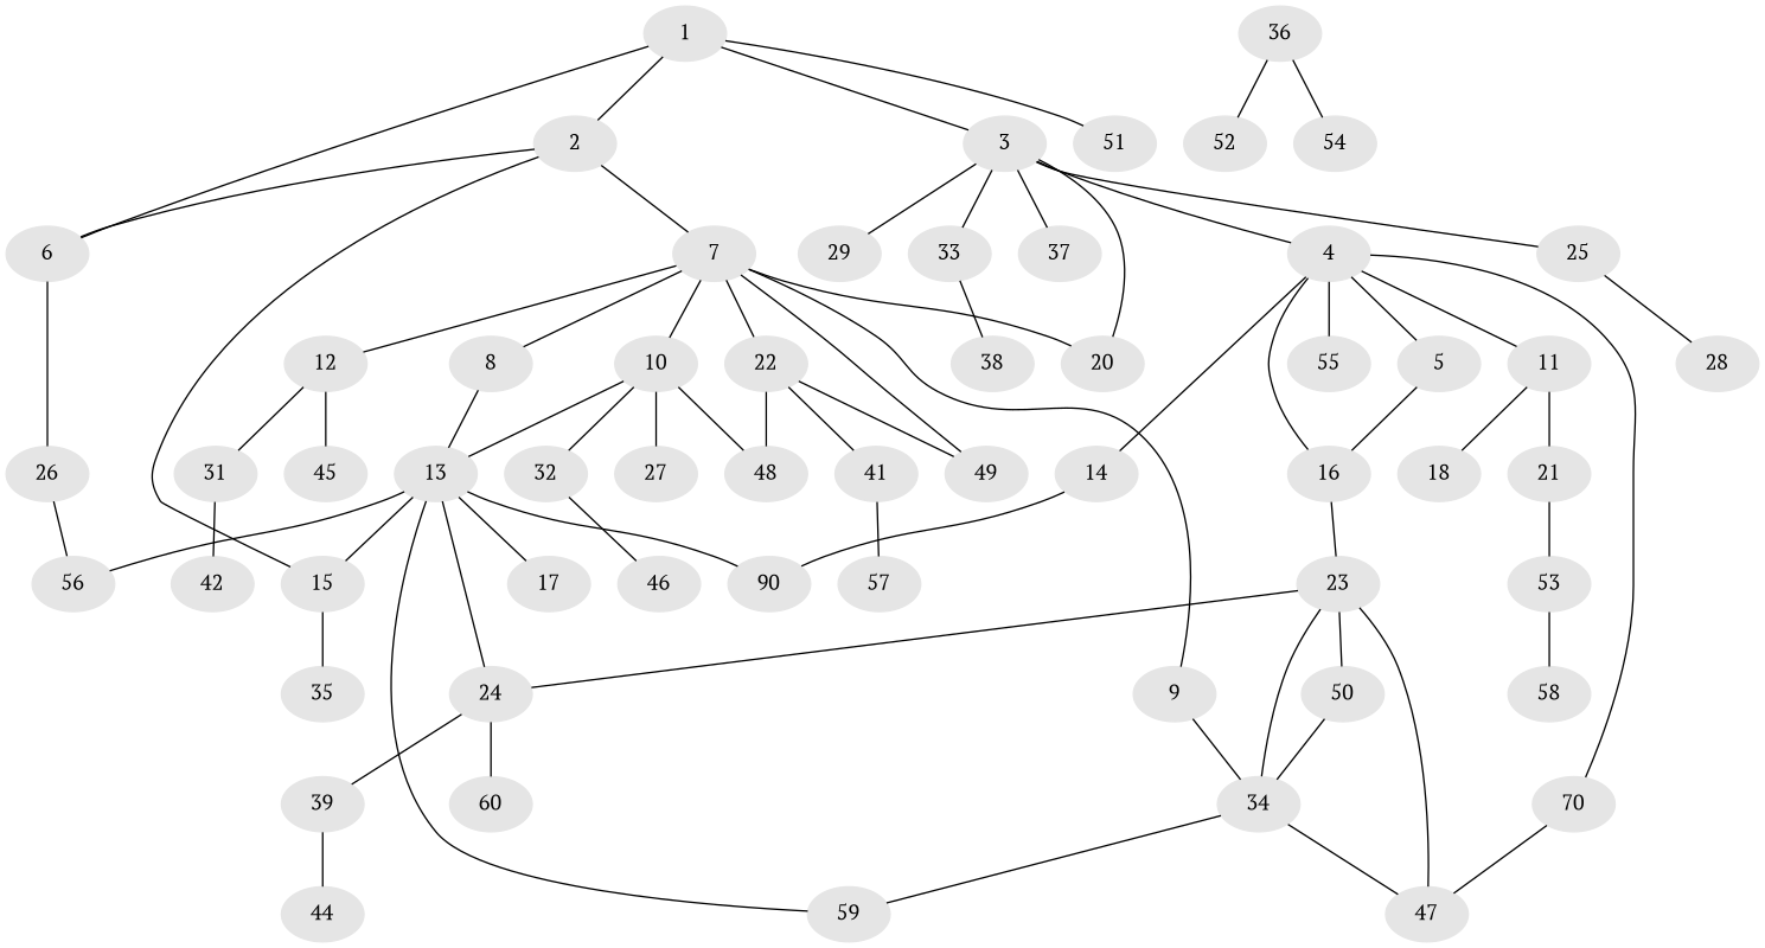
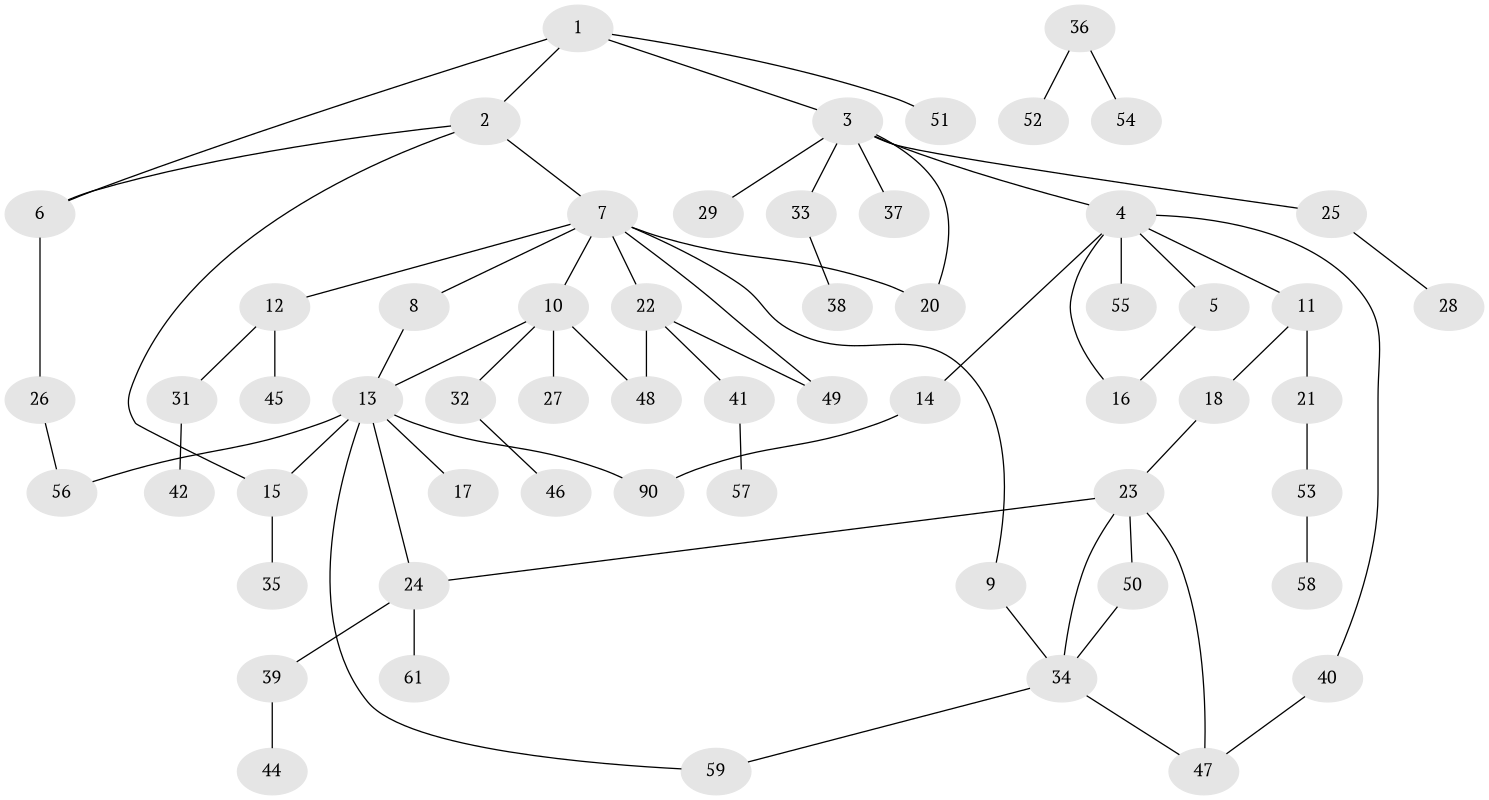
  graph {
    fontname="PT Serif"
    node [color=gray90 fontname="PT Serif" style=filled]
    edge [fontname="PT Serif"]
    1
    2
    3
    6
    51
    7
    15
    4
    20
    25
    29
    33
    37
    26
    8
    9
    10
    12
    22
    49
    35
    5
    11
    14
    16
-   40 [label=70]
+   40
    55
    28
    38
    18
    21
    n32 [label=90]
    23
    47
    56
    13
    34
    27
    32
    48
    31
    45
    41
    17
    24
    59
    46
    53
    42
    39
-   60
+   60 [label=61]
    50
    36
    52
    54
    58
    57
    44
    1 -- 2
    1 -- 3
    1 -- 6
    1 -- 51
    2 -- 6
    2 -- 7
    2 -- 15
    3 -- 4
    3 -- 20
    3 -- 25
    3 -- 29
    3 -- 33
    3 -- 37
    6 -- 26
    7 -- 20
    7 -- 8
    7 -- 9
    7 -- 10
    7 -- 12
    7 -- 22
    7 -- 49
    15 -- 35
    4 -- 5
    4 -- 11
    4 -- 14
    4 -- 16
    4 -- 40
    4 -- 55
    25 -- 28
    33 -- 38
    26 -- 56
    8 -- 13
    9 -- 34
    10 -- 13
    10 -- 27
    10 -- 32
    10 -- 48
    12 -- 31
    12 -- 45
    22 -- 49
    22 -- 48
    22 -- 41
    5 -- 16
    11 -- 18
    11 -- 21
    14 -- n32
-   16 -- 23
+   18 -- 23
    40 -- 47
    21 -- 53
    23 -- 47
    23 -- 34
    23 -- 24
    23 -- 50
    13 -- 15
    13 -- n32
    13 -- 56
    13 -- 17
    13 -- 24
    13 -- 59
    34 -- 47
    34 -- 59
    32 -- 46
    31 -- 42
    41 -- 57
    24 -- 39
    24 -- 60
    53 -- 58
    39 -- 44
    50 -- 34
    36 -- 52
    36 -- 54
  }
